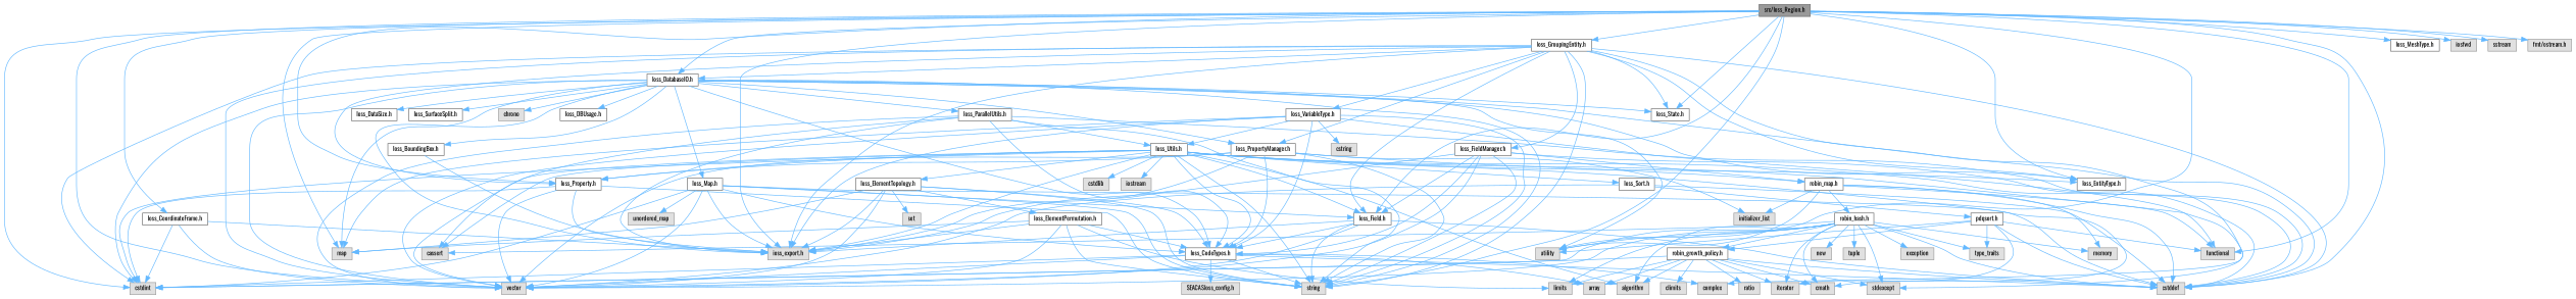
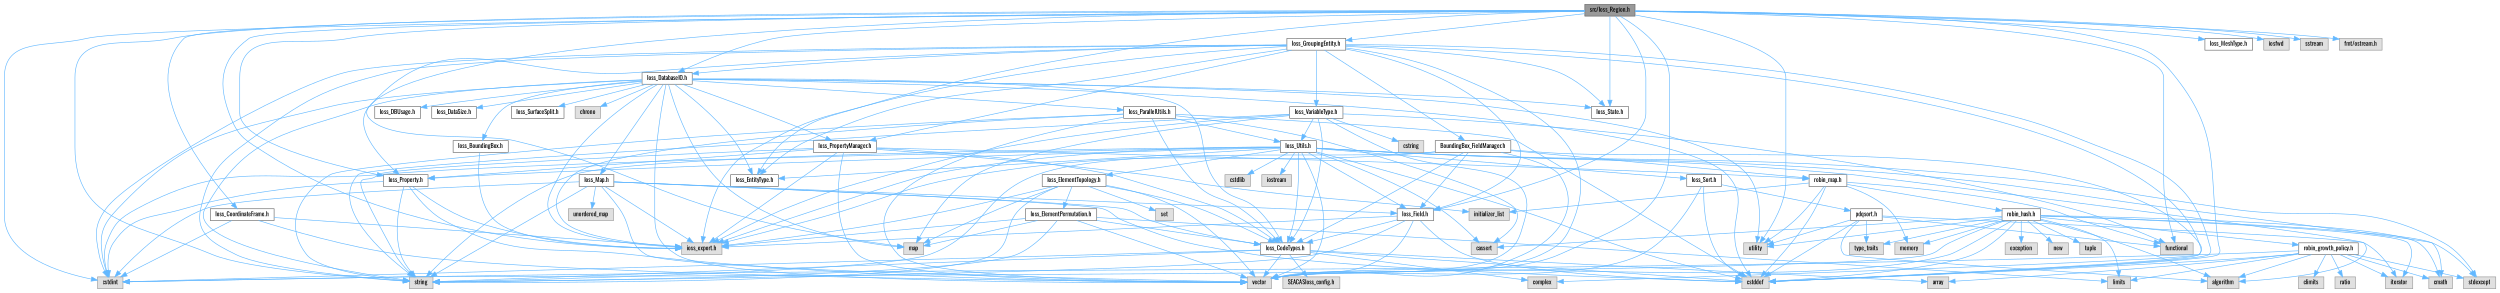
  digraph {
    fontname=Oswald
    node [color=grey60 fillcolor="#E0E0E0" fontname=Oswald fontsize=10 shape=box style=filled]
    edge [color=steelblue1 fontname=Oswald fontsize=10 labelfontname=Helvetica labelfontsize=10 style=solid]
    n1 [color=gray40 fillcolor=grey60 fontcolor=black height=0.2 label="src/Ioss_Region.h" width=0.4]
    n2 [height=0.2 label="ioss_export.h" width=0.4]
    n3 [color=grey40 fillcolor=white height=0.2 label="Ioss_CoordinateFrame.h" width=0.4]
    n4 [height=0.2 label=cstdint width=0.4]
    n5 [height=0.2 label=vector width=0.4]
    n6 [color=grey40 fillcolor=white height=0.2 label="Ioss_DatabaseIO.h" width=0.4]
    n7 [height=0.2 label=cstddef width=0.4]
    n8 [height=0.2 label=string width=0.4]
    n9 [color=grey40 fillcolor=white height=0.2 label="Ioss_EntityType.h" width=0.4]
    n10 [color=grey40 fillcolor=white height=0.2 label="Ioss_Field.h" width=0.4]
    n11 [height=0.2 label=map width=0.4]
    n12 [color=grey40 fillcolor=white height=0.2 label="Ioss_Property.h" width=0.4]
    n13 [height=0.2 label=functional width=0.4]
    n14 [height=0.2 label=utility width=0.4]
    n15 [color=grey40 fillcolor=white height=0.2 label="Ioss_State.h" width=0.4]
    n16 [color=grey40 fillcolor=white height=0.2 label="Ioss_GroupingEntity.h" width=0.4]
    n17 [color=grey40 fillcolor=white height=0.2 label="Ioss_MeshType.h" width=0.4]
    n18 [height=0.2 label=iosfwd width=0.4]
    n19 [height=0.2 label=sstream width=0.4]
    n20 [height=0.2 label="fmt/ostream.h" width=0.4]
    n21 [color=grey40 fillcolor=white height=0.2 label="Ioss_BoundingBox.h" width=0.4]
    n22 [color=grey40 fillcolor=white height=0.2 label="Ioss_CodeTypes.h" width=0.4]
    n23 [color=grey40 fillcolor=white height=0.2 label="Ioss_DBUsage.h" width=0.4]
    n24 [color=grey40 fillcolor=white height=0.2 label="Ioss_DataSize.h" width=0.4]
    n25 [color=grey40 fillcolor=white height=0.2 label="Ioss_Map.h" width=0.4]
    n26 [color=grey40 fillcolor=white height=0.2 label="Ioss_ParallelUtils.h" width=0.4]
    n27 [color=grey40 fillcolor=white height=0.2 label="Ioss_PropertyManager.h" width=0.4]
    n28 [color=grey40 fillcolor=white height=0.2 label="Ioss_SurfaceSplit.h" width=0.4]
    n29 [height=0.2 label=chrono width=0.4]
    n30 [height=0.2 label=complex width=0.4]
-   n31 [color=grey40 fillcolor=white height=0.2 label="Ioss_FieldManager.h" width=0.4]
+   n31 [color=grey40 fillcolor=white height=0.2 label="BoundingBox_FieldManager.h" width=0.4]
    n32 [color=grey40 fillcolor=white height=0.2 label="Ioss_VariableType.h" width=0.4]
    n33 [height=0.2 label=array width=0.4]
    n34 [height=0.2 label="SEACASIoss_config.h" width=0.4]
    n35 [height=0.2 label=unordered_map width=0.4]
    n36 [color=grey40 fillcolor=white height=0.2 label="Ioss_Utils.h" width=0.4]
    n37 [height=0.2 label=cassert width=0.4]
    n38 [color=grey40 fillcolor=white height=0.2 label="robin_map.h" width=0.4]
    n39 [height=0.2 label=initializer_list width=0.4]
    n40 [color=grey40 fillcolor=white height=0.2 label="Ioss_ElementTopology.h" width=0.4]
    n41 [color=grey40 fillcolor=white height=0.2 label="Ioss_Sort.h" width=0.4]
    n42 [height=0.2 label=algorithm width=0.4]
    n43 [height=0.2 label=cmath width=0.4]
    n44 [height=0.2 label=cstdlib width=0.4]
    n45 [height=0.2 label=iostream width=0.4]
    n46 [height=0.2 label=stdexcept width=0.4]
    n47 [color=grey40 fillcolor=white height=0.2 label="Ioss_ElementPermutation.h" width=0.4]
    n48 [height=0.2 label=set width=0.4]
    n49 [color=grey40 fillcolor=white height=0.2 label="pdqsort.h" width=0.4]
    n50 [height=0.2 label=limits width=0.4]
    n51 [height=0.2 label=iterator width=0.4]
    n52 [height=0.2 label=type_traits width=0.4]
    n53 [height=0.2 label=memory width=0.4]
    n54 [color=grey40 fillcolor=white height=0.2 label="robin_hash.h" width=0.4]
    n55 [height=0.2 label=exception width=0.4]
    n56 [height=0.2 label=new width=0.4]
    n57 [height=0.2 label=tuple width=0.4]
    n58 [color=grey40 fillcolor=white height=0.2 label="robin_growth_policy.h" width=0.4]
    n59 [height=0.2 label=climits width=0.4]
    n60 [height=0.2 label=ratio width=0.4]
    n61 [height=0.2 label=cstring width=0.4]
    n1 -> n2
    n1 -> n3
    n1 -> n4
    n1 -> n5
    n1 -> n6
    n1 -> n7
    n1 -> n8
    n1 -> n9
    n1 -> n10
    n1 -> n11
    n1 -> n12
    n1 -> n13
    n1 -> n14
    n1 -> n15
    n1 -> n16
    n1 -> n17
    n1 -> n18
    n1 -> n19
    n1 -> n20
    n3 -> n2
    n3 -> n4
    n3 -> n5
    n6 -> n2
    n6 -> n4
    n6 -> n5
    n6 -> n7
    n6 -> n8
    n6 -> n9
    n6 -> n11
    n6 -> n14
    n6 -> n15
    n6 -> n21
    n6 -> n22
    n6 -> n23
    n6 -> n24
    n6 -> n25
    n6 -> n26
    n6 -> n27
    n6 -> n28
    n6 -> n29
    n10 -> n2
    n10 -> n5
    n10 -> n7
    n10 -> n8
    n10 -> n22
    n12 -> n2
    n12 -> n4
    n12 -> n5
    n12 -> n8
    n16 -> n2
    n16 -> n4
    n16 -> n5
    n16 -> n6
    n16 -> n7
    n16 -> n8
    n16 -> n9
    n16 -> n10
    n16 -> n12
    n16 -> n15
    n16 -> n27
    n16 -> n30
    n16 -> n31
    n16 -> n32
    n21 -> n2
    n22 -> n4
    n22 -> n5
    n22 -> n7
    n22 -> n8
    n22 -> n30
    n22 -> n33
    n22 -> n34
    n25 -> n2
    n25 -> n4
    n25 -> n5
    n25 -> n7
    n25 -> n8
    n25 -> n10
    n25 -> n22
    n25 -> n35
    n26 -> n2
    n26 -> n5
    n26 -> n7
    n26 -> n8
    n26 -> n22
    n26 -> n36
    n26 -> n37
    n27 -> n2
    n27 -> n5
    n27 -> n8
    n27 -> n12
    n27 -> n22
    n27 -> n38
    n27 -> n39
    n31 -> n2
    n31 -> n5
    n31 -> n7
    n31 -> n8
    n31 -> n10
    n31 -> n22
    n31 -> n38
    n32 -> n2
    n32 -> n5
    n32 -> n8
    n32 -> n11
    n32 -> n13
    n32 -> n22
    n32 -> n36
    n32 -> n61
    n36 -> n2
    n36 -> n4
    n36 -> n5
    n36 -> n7
    n36 -> n8
    n36 -> n9
    n36 -> n10
    n36 -> n12
    n36 -> n22
    n36 -> n37
    n36 -> n40
    n36 -> n41
    n36 -> n42
    n36 -> n43
    n36 -> n44
    n36 -> n45
    n36 -> n46
    n38 -> n7
    n38 -> n13
    n38 -> n14
    n38 -> n39
    n38 -> n53
    n38 -> n54
    n40 -> n2
    n40 -> n5
    n40 -> n8
    n40 -> n11
    n40 -> n22
    n40 -> n47
    n40 -> n48
    n41 -> n5
    n41 -> n7
    n41 -> n49
    n47 -> n2
    n47 -> n5
    n47 -> n8
    n47 -> n11
    n47 -> n22
    n47 -> n50
    n49 -> n7
    n49 -> n13
    n49 -> n14
-   n49 -> n58
+   n49 -> n42
    n49 -> n51
    n49 -> n52
    n54 -> n4
    n54 -> n5
    n54 -> n7
    n54 -> n14
    n54 -> n37
    n54 -> n42
    n54 -> n43
    n54 -> n46
    n54 -> n50
    n54 -> n51
    n54 -> n52
    n54 -> n53
    n54 -> n55
    n54 -> n56
    n54 -> n57
    n54 -> n58
    n58 -> n4
    n58 -> n7
    n58 -> n33
    n58 -> n42
    n58 -> n43
    n58 -> n46
    n58 -> n50
    n58 -> n51
    n58 -> n59
    n58 -> n60
  }
